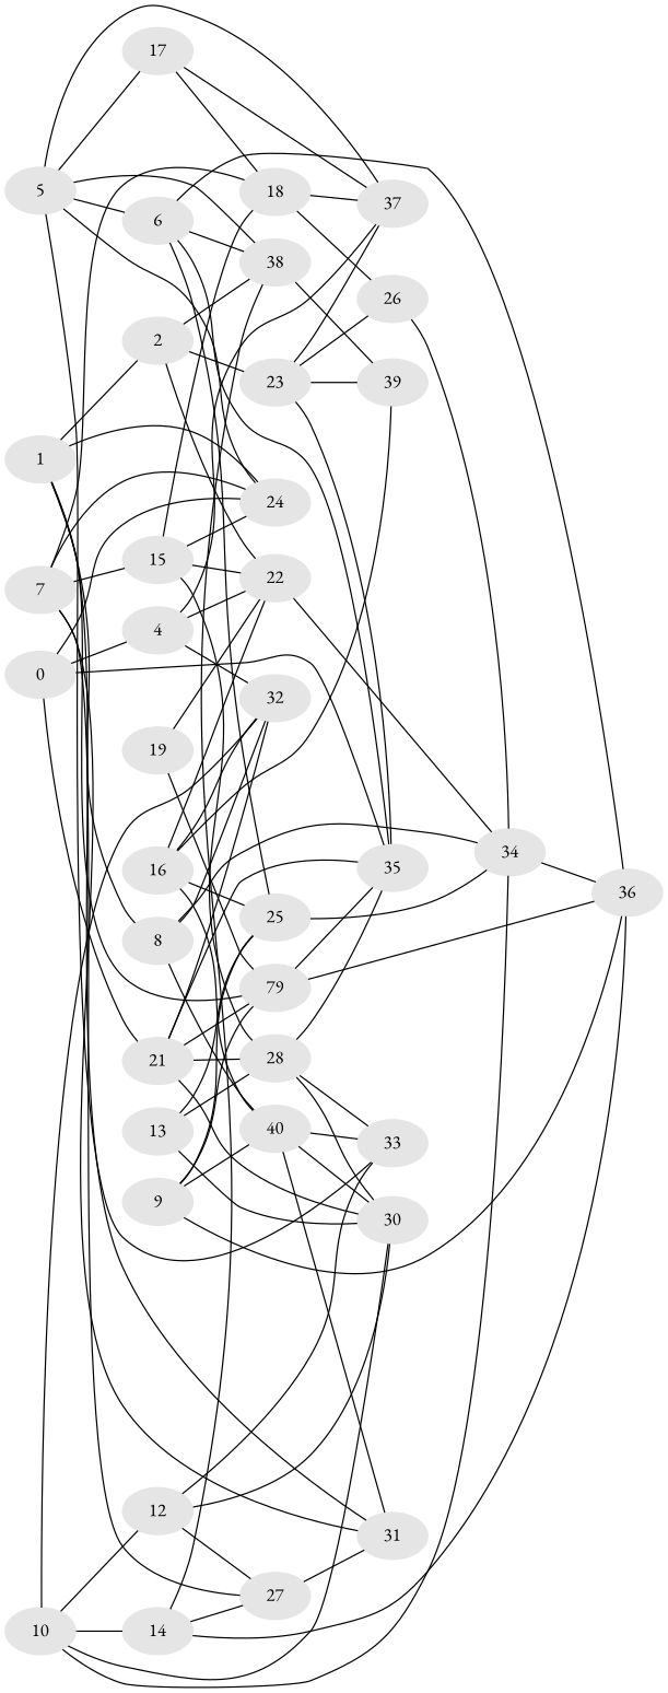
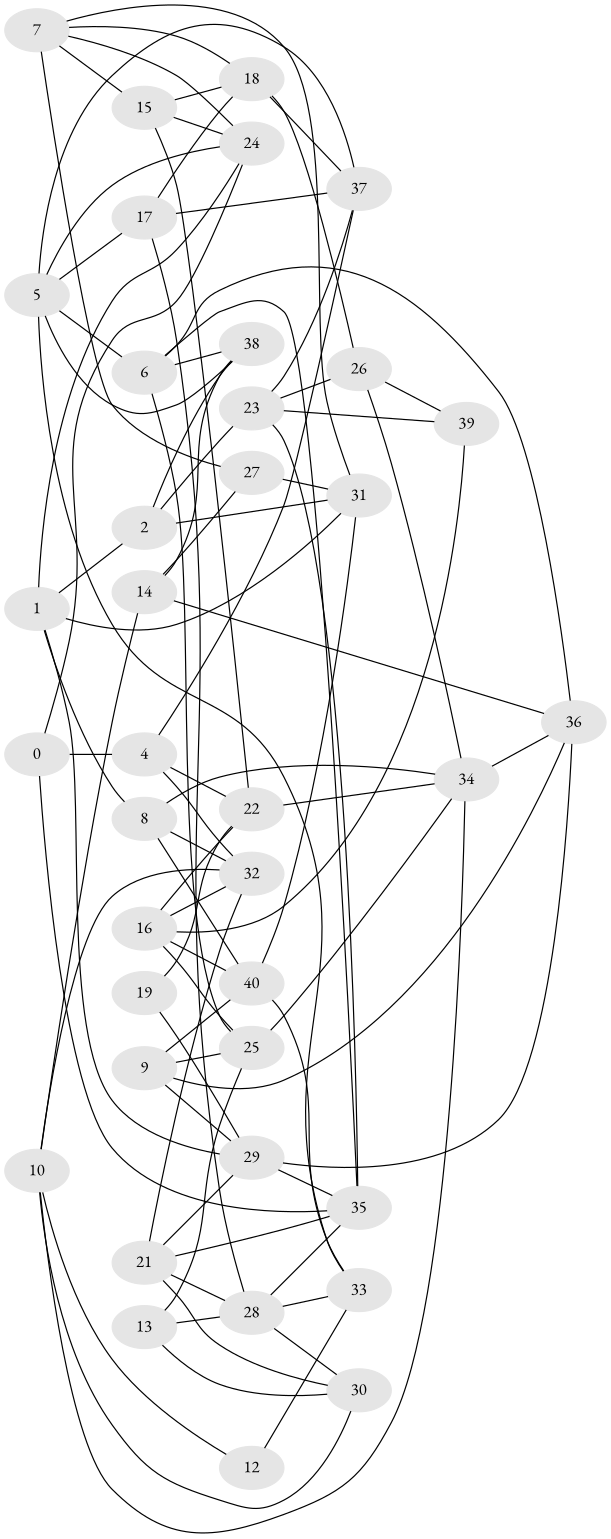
  graph {
    fontname="EB Garamond"
    rankdir=LR
    node [color=gray90 fontname="EB Garamond" style=filled]
    edge [fontname="EB Garamond" weight=1.0]
    1
    2
    8
    24
-   29 [label=79]
+   29
    31
    23
    38
    32
    n10 [label=40]
    34
    35
    36
    37
    39
    26
    n17 [label=0]
    4
    21
    22
    30
    28
    5
    6
    17
    33
    25
    18
    7
    15
    27
    9
    10
    12
    14
    19
    13
    16
    1 -- 2
    1 -- 8
    1 -- 24 [weight=2.0]
    1 -- 29
    1 -- 31
-   2 -- 22
+   2 -- 31
    2 -- 23
    2 -- 38
    8 -- 32
    8 -- n10
    8 -- 34
    29 -- 35
    29 -- 36
    23 -- 35
    23 -- 37 [weight=2.0]
    23 -- 39
    23 -- 26
    n10 -- 31
-   n10 -- 30
    n10 -- 33
    34 -- 36
    26 -- 34
-   38 -- 39
+   26 -- 39
    n17 -- 24
    n17 -- 35
    n17 -- 4
-   n17 -- 21
    4 -- 32
    4 -- 37
    4 -- 22
    21 -- 29
    21 -- 32
    21 -- 35
    21 -- 30
    21 -- 28
    22 -- 34
    28 -- 35
    28 -- 30
    28 -- 33
    5 -- 24
    5 -- 38
    5 -- 37
    5 -- 6
    5 -- 17
    5 -- 33
    6 -- 38
    6 -- 35
    6 -- 36 [weight=2.0]
    6 -- 25
    17 -- 37
-   15 -- 28
+   17 -- 28
    17 -- 18
    25 -- 34
    18 -- 37
    18 -- 26 [weight=2.0]
    7 -- 24
    7 -- 31 [weight=2.0]
    7 -- 18
    7 -- 15
    7 -- 27
    15 -- 24
    15 -- 22
    15 -- 18
    27 -- 31
    9 -- 29
    9 -- n10
    9 -- 36
    9 -- 25
    10 -- 32
    10 -- 34
    10 -- 30
    10 -- 12
    10 -- 14 [weight=2.0]
-   12 -- 30
    12 -- 33
-   12 -- 27
    14 -- 38
    14 -- 36
    14 -- 27
    19 -- 29
    19 -- 22 [weight=2.0]
    13 -- 30
    13 -- 28
    13 -- 25 [weight=2.0]
    16 -- 32 [weight=2.0]
    16 -- n10
    16 -- 39
    16 -- 22
    16 -- 25
  }
